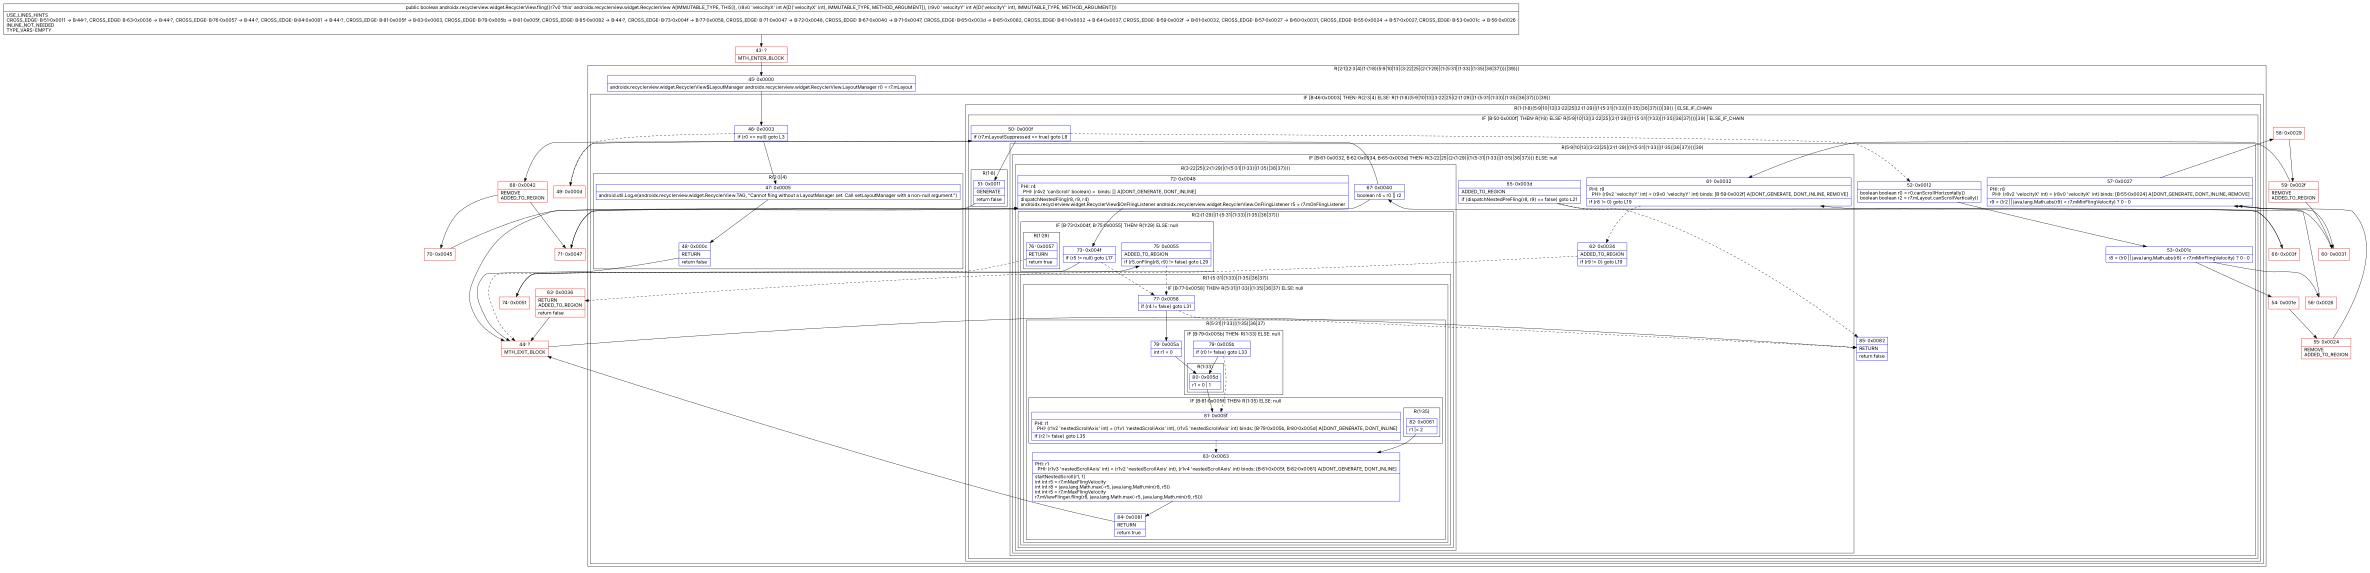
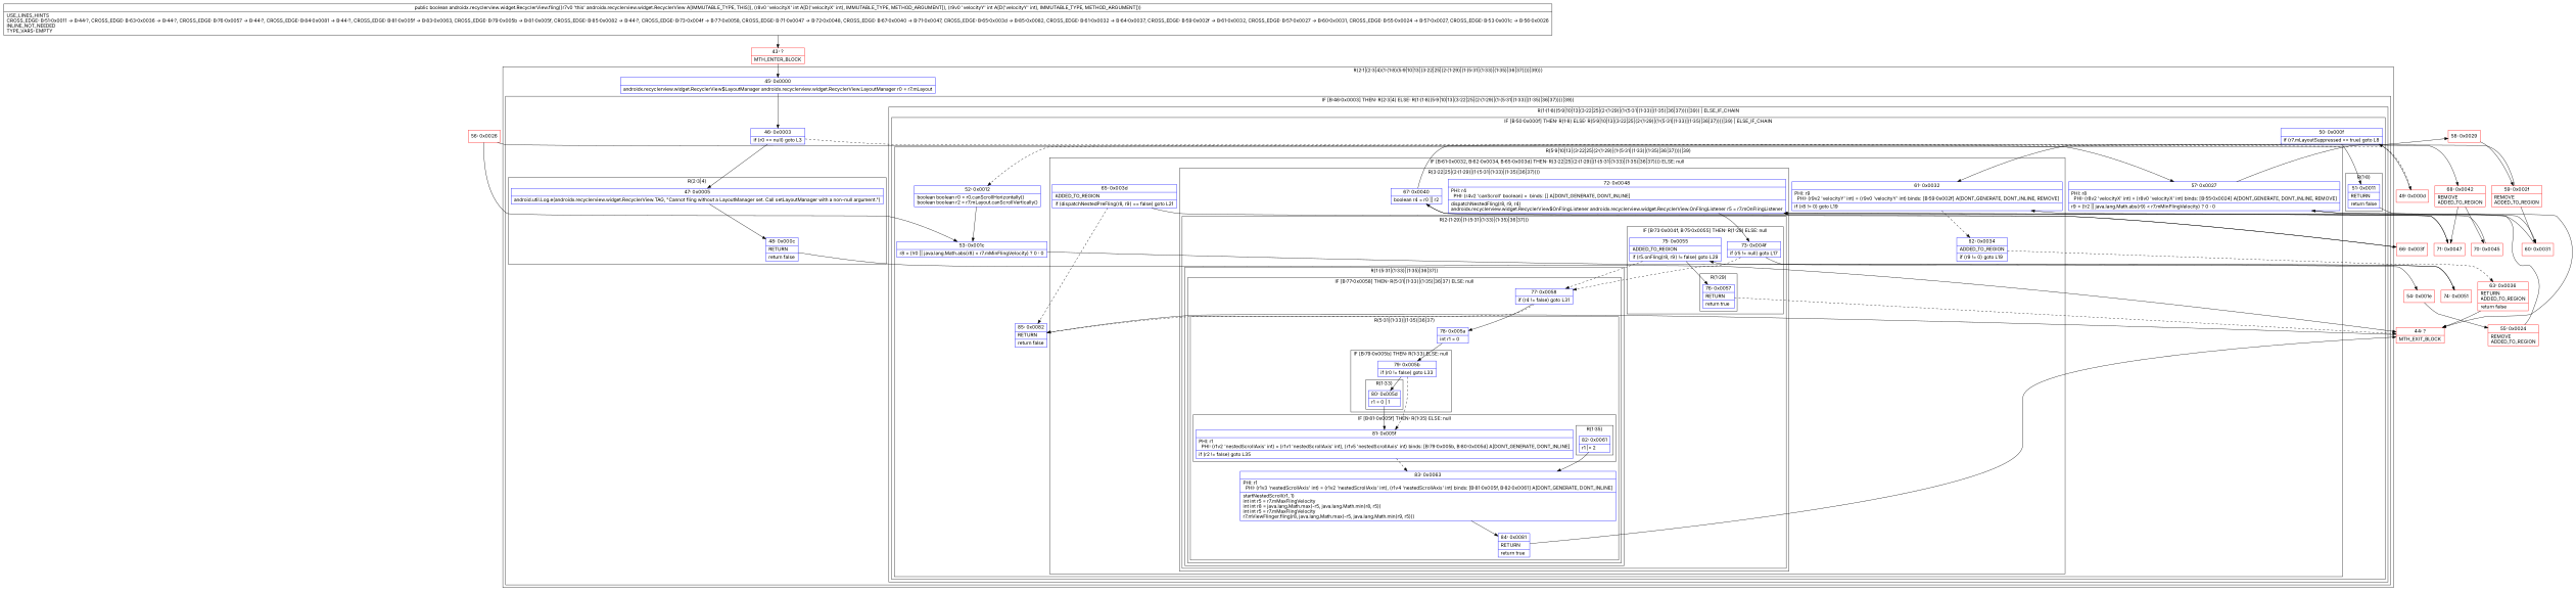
  digraph {
    fontname=Inter
    node [color=blue fontname=Inter shape=record]
    edge [fontname=Inter]
    n1 [label="{47\:\ 0x0005|android.util.Log.e(androidx.recyclerview.widget.RecyclerView.TAG, \"Cannot fling without a LayoutManager set. Call setLayoutManager with a non\-null argument.\")\l}"]
    n2 [label="{48\:\ 0x000c|RETURN\l|return false\l}"]
-   n3 [label="{51\:\ 0x0011|GENERATE\l|return false\l}"]
+   n3 [label="{51\:\ 0x0011|RETURN\l|return false\l}"]
    n4 [label="{76\:\ 0x0057|RETURN\l|return true\l}"]
    n5 [label="{73\:\ 0x004f|if (r5 != null) goto L17\l}"]
    n6 [label="{75\:\ 0x0055|ADDED_TO_REGION\l|if (r5.onFling(r8, r9) != false) goto L29\l}"]
    n7 [label="{80\:\ 0x005d|r1 = 0 \| 1\l}"]
    n8 [label="{79\:\ 0x005b|if (r0 != false) goto L33\l}"]
    n9 [label="{82\:\ 0x0061|r1 \|= 2\l}"]
    n10 [label="{81\:\ 0x005f|PHI: r1 \l  PHI: (r1v2 'nestedScrollAxis' int) = (r1v1 'nestedScrollAxis' int), (r1v5 'nestedScrollAxis' int) binds: [B:79:0x005b, B:80:0x005d] A[DONT_GENERATE, DONT_INLINE]\l|if (r2 != false) goto L35\l}"]
    n11 [label="{78\:\ 0x005a|int r1 = 0\l}"]
    n12 [label="{83\:\ 0x0063|PHI: r1 \l  PHI: (r1v3 'nestedScrollAxis' int) = (r1v2 'nestedScrollAxis' int), (r1v4 'nestedScrollAxis' int) binds: [B:81:0x005f, B:82:0x0061] A[DONT_GENERATE, DONT_INLINE]\l|startNestedScroll(r1, 1)\lint int r5 = r7.mMaxFlingVelocity\lint int r8 = java.lang.Math.max(\-r5, java.lang.Math.min(r8, r5))\lint int r5 = r7.mMaxFlingVelocity\lr7.mViewFlinger.fling(r8, java.lang.Math.max(\-r5, java.lang.Math.min(r9, r5)))\l}"]
    n13 [label="{84\:\ 0x0081|RETURN\l|return true\l}"]
    n14 [label="{77\:\ 0x0058|if (r4 != false) goto L31\l}"]
    n15 [label="{67\:\ 0x0040|boolean r4 = r0 \|\| r2\l}"]
    n16 [label="{72\:\ 0x0048|PHI: r4 \l  PHI: (r4v2 'canScroll' boolean) =  binds: [] A[DONT_GENERATE, DONT_INLINE]\l|dispatchNestedFling(r8, r9, r4)\landroidx.recyclerview.widget.RecyclerView$OnFlingListener androidx.recyclerview.widget.RecyclerView.OnFlingListener r5 = r7.mOnFlingListener\l}"]
    n17 [label="{61\:\ 0x0032|PHI: r9 \l  PHI: (r9v2 'velocityY' int) = (r9v0 'velocityY' int) binds: [B:59:0x002f] A[DONT_GENERATE, DONT_INLINE, REMOVE]\l|if (r8 != 0) goto L19\l}"]
    n18 [label="{62\:\ 0x0034|ADDED_TO_REGION\l|if (r9 != 0) goto L19\l}"]
    n19 [label="{65\:\ 0x003d|ADDED_TO_REGION\l|if (dispatchNestedPreFling(r8, r9) == false) goto L21\l}"]
    n20 [label="{52\:\ 0x0012|boolean boolean r0 = r0.canScrollHorizontally()\lboolean boolean r2 = r7.mLayout.canScrollVertically()\l}"]
    n21 [label="{53\:\ 0x001c|r8 = (!r0 \|\| java.lang.Math.abs(r8) \< r7.mMinFlingVelocity) ? 0 : 0\l}"]
    n22 [label="{57\:\ 0x0027|PHI: r8 \l  PHI: (r8v2 'velocityX' int) = (r8v0 'velocityX' int) binds: [B:55:0x0024] A[DONT_GENERATE, DONT_INLINE, REMOVE]\l|r9 = (!r2 \|\| java.lang.Math.abs(r9) \< r7.mMinFlingVelocity) ? 0 : 0\l}"]
    n23 [label="{85\:\ 0x0082|RETURN\l|return false\l}"]
    n24 [label="{50\:\ 0x000f|if (r7.mLayoutSuppressed == true) goto L8\l}"]
    n25 [label="{46\:\ 0x0003|if (r0 == null) goto L3\l}"]
    n26 [label="{45\:\ 0x0000|androidx.recyclerview.widget.RecyclerView$LayoutManager androidx.recyclerview.widget.RecyclerView.LayoutManager r0 = r7.mLayout\l}"]
    n27 [color=red label="{44\:\ ?|MTH_EXIT_BLOCK\l}"]
    n28 [color=red label="{74\:\ 0x0051}"]
    n29 [color=red label="{68\:\ 0x0042|REMOVE\lADDED_TO_REGION\l}"]
    n30 [color=red label="{71\:\ 0x0047}"]
    n31 [color=red label="{63\:\ 0x0036|RETURN\lADDED_TO_REGION\l|return false\l}"]
    n32 [color=red label="{66\:\ 0x003f}"]
    n33 [color=red label="{54\:\ 0x001e}"]
    n34 [color=red label="{56\:\ 0x0026}"]
    n35 [color=red label="{58\:\ 0x0029}"]
    n36 [color=red label="{60\:\ 0x0031}"]
    n37 [color=red label="{49\:\ 0x000d}"]
    n38 [color=red label="{55\:\ 0x0024|REMOVE\lADDED_TO_REGION\l}"]
    n39 [color=red label="{59\:\ 0x002f|REMOVE\lADDED_TO_REGION\l}"]
    n40 [color=red label="{70\:\ 0x0045}"]
    n41 [color=red label="{43\:\ ?|MTH_ENTER_BLOCK\l}"]
    n42 [label="{public boolean androidx.recyclerview.widget.RecyclerView.fling((r7v0 'this' androidx.recyclerview.widget.RecyclerView A[IMMUTABLE_TYPE, THIS]), (r8v0 'velocityX' int A[D('velocityX' int), IMMUTABLE_TYPE, METHOD_ARGUMENT]), (r9v0 'velocityY' int A[D('velocityY' int), IMMUTABLE_TYPE, METHOD_ARGUMENT]))  | USE_LINES_HINTS\lCROSS_EDGE: B:51:0x0011 \-\> B:44:?, CROSS_EDGE: B:63:0x0036 \-\> B:44:?, CROSS_EDGE: B:76:0x0057 \-\> B:44:?, CROSS_EDGE: B:84:0x0081 \-\> B:44:?, CROSS_EDGE: B:81:0x005f \-\> B:83:0x0063, CROSS_EDGE: B:79:0x005b \-\> B:81:0x005f, CROSS_EDGE: B:85:0x0082 \-\> B:44:?, CROSS_EDGE: B:73:0x004f \-\> B:77:0x0058, CROSS_EDGE: B:71:0x0047 \-\> B:72:0x0048, CROSS_EDGE: B:67:0x0040 \-\> B:71:0x0047, CROSS_EDGE: B:65:0x003d \-\> B:85:0x0082, CROSS_EDGE: B:61:0x0032 \-\> B:64:0x0037, CROSS_EDGE: B:59:0x002f \-\> B:61:0x0032, CROSS_EDGE: B:57:0x0027 \-\> B:60:0x0031, CROSS_EDGE: B:55:0x0024 \-\> B:57:0x0027, CROSS_EDGE: B:53:0x001c \-\> B:56:0x0026\lINLINE_NOT_NEEDED\lTYPE_VARS: EMPTY\l}" color=""]
    subgraph cluster_1 {
      label="R(2:1|(2:3|4)(1:(1:8)(5:9|10|13|(3:22|25|(2:(1:29)|(1:(5:31|(1:33)|(1:35)|36|37))))|39)))"
      n26
      subgraph cluster_2 {
        label="IF [B:46:0x0003] THEN: R(2:3|4) ELSE: R(1:(1:8)(5:9|10|13|(3:22|25|(2:(1:29)|(1:(5:31|(1:33)|(1:35)|36|37))))|39))"
        n25
        subgraph cluster_3 {
          label="R(2:3|4)"
          n1
          n2
        }
        subgraph cluster_4 {
          label="R(1:(1:8)(5:9|10|13|(3:22|25|(2:(1:29)|(1:(5:31|(1:33)|(1:35)|36|37))))|39)) | ELSE_IF_CHAIN\l"
          subgraph cluster_5 {
            label="IF [B:50:0x000f] THEN: R(1:8) ELSE: R(5:9|10|13|(3:22|25|(2:(1:29)|(1:(5:31|(1:33)|(1:35)|36|37))))|39) | ELSE_IF_CHAIN\l"
            n24
            subgraph cluster_6 {
              label="R(1:8)"
              n3
            }
            subgraph cluster_7 {
              label="R(5:9|10|13|(3:22|25|(2:(1:29)|(1:(5:31|(1:33)|(1:35)|36|37))))|39)"
              n20
              n21
              n22
              n23
              subgraph cluster_8 {
                label="IF [B:61:0x0032, B:62:0x0034, B:65:0x003d] THEN: R(3:22|25|(2:(1:29)|(1:(5:31|(1:33)|(1:35)|36|37)))) ELSE: null"
                n17
                n18
                n19
                subgraph cluster_9 {
                  label="R(3:22|25|(2:(1:29)|(1:(5:31|(1:33)|(1:35)|36|37))))"
                  n15
                  n16
                  subgraph cluster_10 {
                    label="R(2:(1:29)|(1:(5:31|(1:33)|(1:35)|36|37)))"
                    subgraph cluster_11 {
                      label="IF [B:73:0x004f, B:75:0x0055] THEN: R(1:29) ELSE: null"
                      n5
                      n6
                      subgraph cluster_12 {
                        label="R(1:29)"
                        n4
                      }
                    }
                    subgraph cluster_13 {
                      label="R(1:(5:31|(1:33)|(1:35)|36|37))"
                      subgraph cluster_14 {
                        label="IF [B:77:0x0058] THEN: R(5:31|(1:33)|(1:35)|36|37) ELSE: null"
                        n14
                        subgraph cluster_15 {
                          label="R(5:31|(1:33)|(1:35)|36|37)"
                          n11
                          n12
                          n13
                          subgraph cluster_16 {
                            label="IF [B:79:0x005b] THEN: R(1:33) ELSE: null"
                            n8
                            subgraph cluster_17 {
                              label="R(1:33)"
                              n7
                            }
                          }
                          subgraph cluster_18 {
                            label="IF [B:81:0x005f] THEN: R(1:35) ELSE: null"
                            n10
                            subgraph cluster_19 {
                              label="R(1:35)"
                              n9
                            }
                          }
                        }
                      }
                    }
                  }
                }
              }
            }
          }
        }
      }
    }
    n1 -> n2
    n2 -> n27
    n3 -> n27
    n4 -> n27 [style=dashed]
    n5 -> n14 [style=dashed]
    n5 -> n28
+   n6 -> n4
    n6 -> n14 [style=dashed]
    n7 -> n10
    n8 -> n7
    n8 -> n10 [style=dashed]
    n9 -> n12
    n10 -> n12 [style=dashed]
-   n11 -> n7
+   n11 -> n8
    n12 -> n13
    n13 -> n27
    n14 -> n11
    n14 -> n23 [style=dashed]
    n15 -> n29
    n15 -> n30
    n16 -> n5
    n17 -> n18 [style=dashed]
    n18 -> n31 [style=dashed]
    n19 -> n23 [style=dashed]
    n19 -> n32
    n20 -> n21
    n21 -> n33
-   n21 -> n34
+   n34 -> n21
    n22 -> n35
    n22 -> n36
    n24 -> n3
    n24 -> n20 [style=dashed]
    n25 -> n1
    n25 -> n37 [style=dashed]
    n26 -> n25
    n27 -> n23
    n28 -> n6
    n29 -> n30
    n29 -> n40
    n30 -> n16
    n31 -> n27
    n32 -> n15
    n33 -> n38
    n34 -> n22
    n35 -> n39
    n36 -> n17
    n37 -> n24
    n38 -> n22
    n39 -> n17
    n39 -> n36
    n40 -> n16
    n41 -> n26
    n42 -> n41
  }
